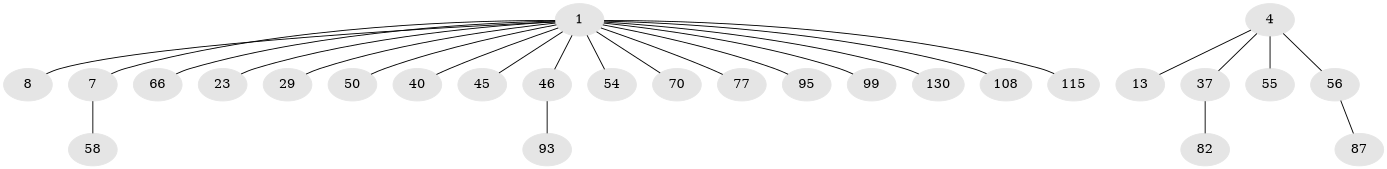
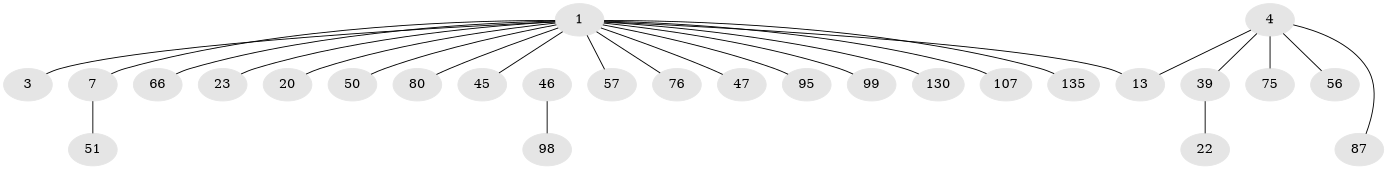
  graph {
    node [color=gray90 style=filled]
    1 [super="+2+15+8+11"]
-   3 [label=8]
+   3
    7
    n4 [label=66 super="+47"]
    n5 [label=23 super="+85+98+78"]
-   29 [super="+60"]
+   29 [super="+60" label=20]
    n7 [label=50 super="+84+48"]
-   40 [super="+58+62"]
+   40 [super="+58+62" label=80]
    n9 [label=45 super="+71"]
    46
-   54
-   70 [super="+101+79"]
-   77
+   54 [label=57]
+   70 [super="+101+79" label=76]
+   77 [label=47]
    n14 [label=95]
    99
    n16 [label=130]
-   108
-   115
+   108 [label=107]
+   115 [label=135]
    4 [super="+19+66+6+14+10"]
    13
-   39 [label=37]
-   55 [super="+107+110"]
+   39
+   55 [super="+107+110" label=75]
    56
    87
-   51 [label=58]
-   93
-   82
+   51
+   93 [label=98]
+   82 [label=22]
    1 -- 3
    1 -- 7
    1 -- n4
    1 -- n5
    1 -- 29
    1 -- n7
    1 -- 40
    1 -- n9
-   1 -- 46
+   1 -- 13
    1 -- 54
    1 -- 70
    1 -- 77
    1 -- n14
    1 -- 99
    1 -- n16
    1 -- 108
    1 -- 115
    7 -- 51
    46 -- 93
    4 -- 13
    4 -- 39
    4 -- 55
    4 -- 56
-   56 -- 87
+   4 -- 87
    39 -- 82
  }
